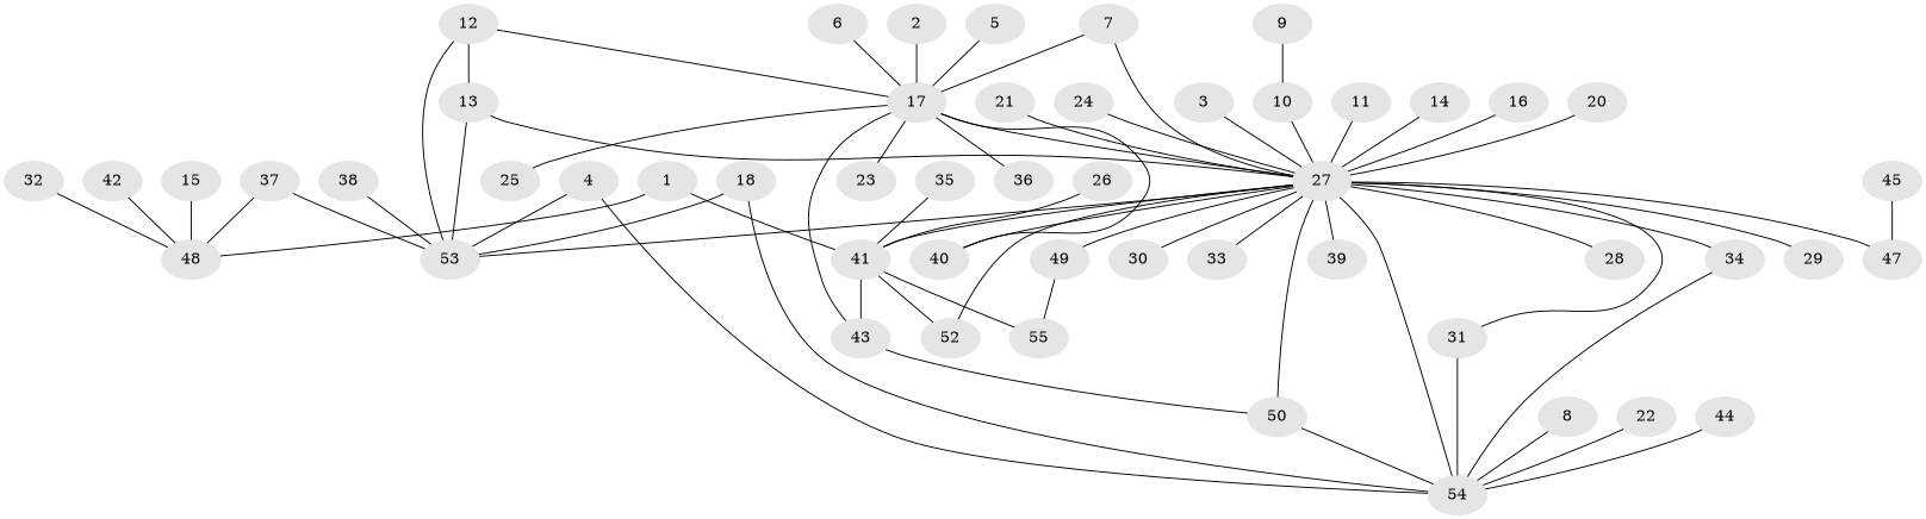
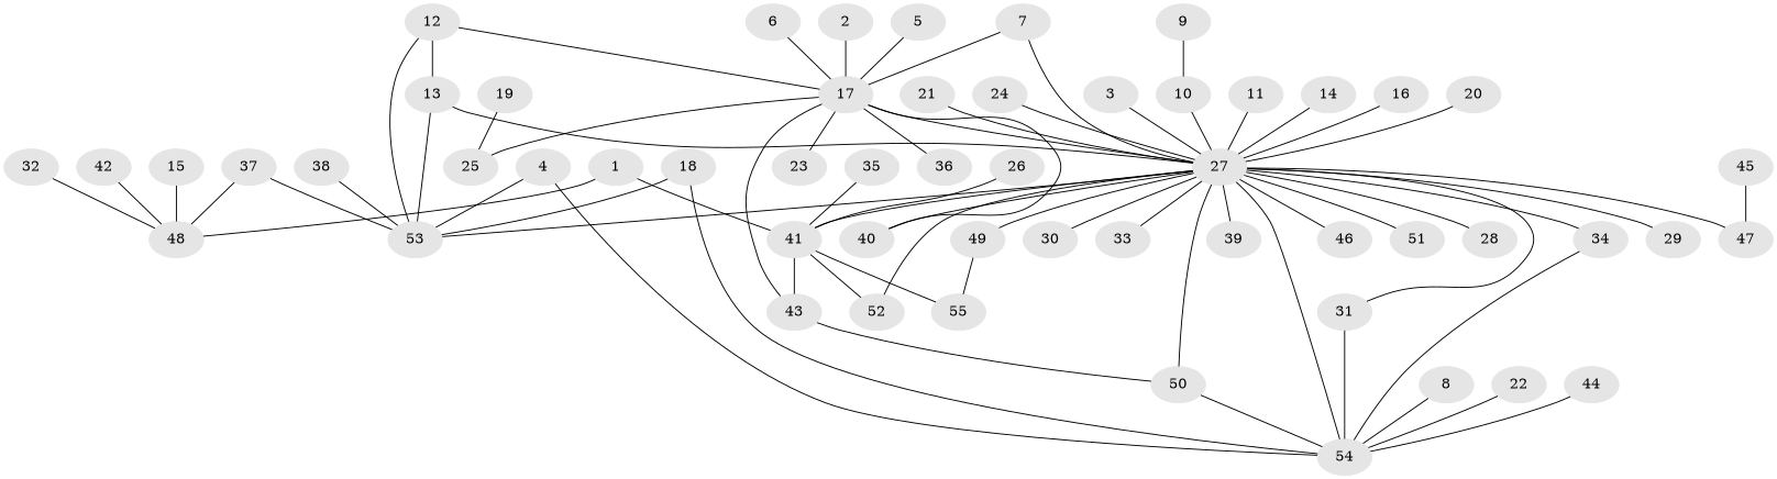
  graph {
    node [color=gray90 style=filled]
    edge [weight=1.0]
    1
    41
    48
    43
    52
    55
    2
    17
    27
    23
    25
    36
    40
    3
    53
    54
    28
    29
    30
    31
    33
    34
    39
+   46
    47
    49
    50
+   51
    4
    5
    6
    7
    8
    9
    10
    11
    12
    13
    45
    14
    15
    16
    18
+   19
    20
    21
    22
    24
    26
    32
    35
    37
    38
    42
    44
    1 -- 41
    1 -- 48
    41 -- 43
    41 -- 52
    41 -- 55
    43 -- 50
    2 -- 17
    17 -- 43
    17 -- 27
    17 -- 23
    17 -- 25
    17 -- 36
    17 -- 40
    27 -- 41
    27 -- 52
    27 -- 40
    27 -- 53
    27 -- 54
    27 -- 28
    27 -- 29
    27 -- 30
    27 -- 31
    27 -- 33
    27 -- 34 [weight=3.0]
    27 -- 39
+   27 -- 46
    27 -- 47
    27 -- 49
    27 -- 50
+   27 -- 51
    3 -- 27
    31 -- 54
    34 -- 54
    49 -- 55
    50 -- 54
    4 -- 53
    4 -- 54
    5 -- 17
    6 -- 17
    7 -- 17
    7 -- 27
    8 -- 54
    9 -- 10
    10 -- 27
    11 -- 27
    12 -- 17
    12 -- 53
    12 -- 13
    13 -- 27
    13 -- 53
    45 -- 47
    14 -- 27
    15 -- 48
    16 -- 27
    18 -- 53
    18 -- 54
+   19 -- 25
    20 -- 27
    21 -- 27
    22 -- 54
    24 -- 27
    26 -- 41
    32 -- 48
    35 -- 41
    37 -- 48
    37 -- 53
    38 -- 53
    42 -- 48
    44 -- 54
  }
